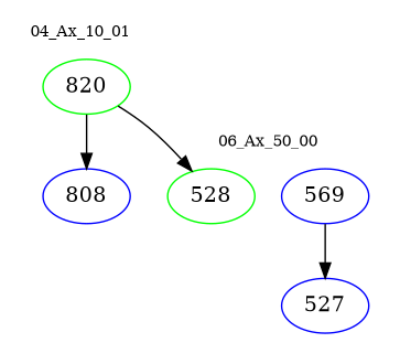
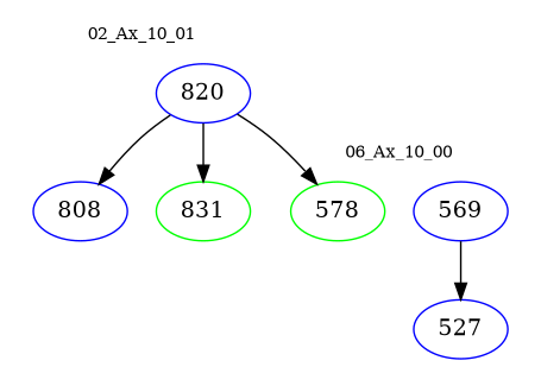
  digraph {
    node [color=blue]
    edge [color=black]
    n1 [label=569]
-   n2 [color=green label=528]
+   n2 [color=green label=578]
    n3 [label=527]
-   n4 [color=green label=820]
+   n4 [label=820]
    n5 [label=808]
+   n6 [color=green label=831]
    subgraph cluster_1 {
      color=white
      fontsize=10
-     label="06_Ax_50_00"
+     label="06_Ax_10_00"
      n1
      n2
      n3
    }
    subgraph cluster_2 {
      color=white
      fontsize=10
-     label="04_Ax_10_01"
+     label="02_Ax_10_01"
      n4
      n5
+     n6
    }
    n1 -> n3
    n4 -> n2
    n4 -> n5
+   n4 -> n6
  }
